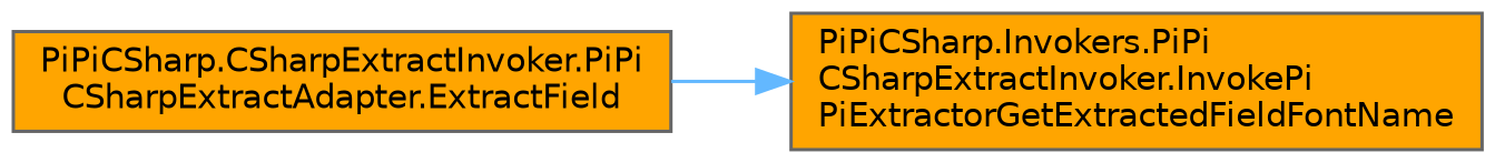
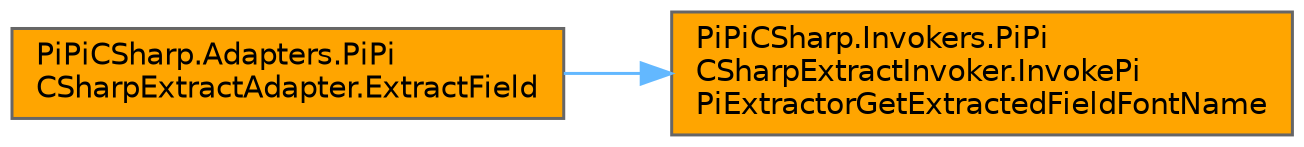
  digraph {
    rankdir=RL
    node [fillcolor=orange fontname=Helvetica fontsize=10 shape=box style=filled]
    n1 [color=gray40 fontcolor=black height=0.2 label="PiPiCSharp.Invokers.PiPi\lCSharpExtractInvoker.InvokePi\lPiExtractorGetExtractedFieldFontName" width=0.4]
-   n2 [color=grey40 height=0.2 label="PiPiCSharp.CSharpExtractInvoker.PiPi\lCSharpExtractAdapter.ExtractField" width=0.4]
+   n2 [color=grey40 height=0.2 label="PiPiCSharp.Adapters.PiPi\lCSharpExtractAdapter.ExtractField" width=0.4]
    n1 -> n2 [color=steelblue1 dir=back fontname=Helvetica fontsize=10 labelfontname=Helvetica labelfontsize=10 style=solid]
  }
